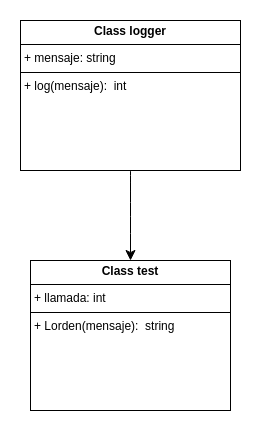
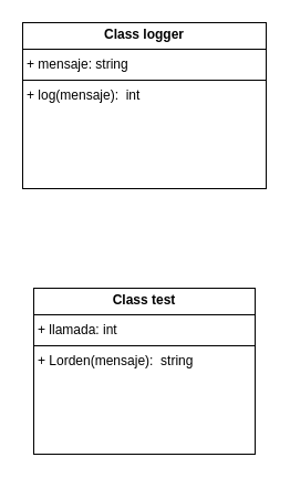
  <mxCell id="0" />
  <mxCell id="1" parent="0" />
- <mxCell id="2" style="edgeStyle=none;curved=1;rounded=0;orthogonalLoop=1;jettySize=auto;html=1;exitX=0.5;exitY=1;exitDx=0;exitDy=0;entryX=0.5;entryY=0;entryDx=0;entryDy=0;fontSize=12;startSize=8;endSize=8;" parent="1" source="3" target="4" edge="1"><mxGeometry relative="1" as="geometry" /></mxCell>
  <mxCell id="3" value="&lt;p style=&quot;margin:0px;margin-top:4px;text-align:center;&quot;&gt;&lt;b&gt;Class logger&lt;/b&gt;&lt;/p&gt;&lt;hr size=&quot;1&quot; style=&quot;border-style:solid;&quot;&gt;&lt;p style=&quot;margin:0px;margin-left:4px;&quot;&gt;+ mensaje: string&lt;/p&gt;&lt;hr size=&quot;1&quot; style=&quot;border-style:solid;&quot;&gt;&lt;p style=&quot;margin:0px;margin-left:4px;&quot;&gt;+ log(mensaje):&amp;nbsp; int&lt;/p&gt;" style="verticalAlign=top;align=left;overflow=fill;html=1;whiteSpace=wrap;" parent="1" vertex="1"><mxGeometry x="20" y="20" width="220" height="150" as="geometry" /></mxCell>
  <mxCell id="4" value="&lt;p style=&quot;margin:0px;margin-top:4px;text-align:center;&quot;&gt;&lt;b&gt;Class test&lt;/b&gt;&lt;/p&gt;&lt;hr size=&quot;1&quot; style=&quot;border-style:solid;&quot;&gt;&lt;p style=&quot;margin:0px;margin-left:4px;&quot;&gt;+ llamada: int&lt;/p&gt;&lt;hr size=&quot;1&quot; style=&quot;border-style:solid;&quot;&gt;&lt;p style=&quot;margin:0px;margin-left:4px;&quot;&gt;+ Lorden(mensaje):&amp;nbsp; string&lt;/p&gt;" style="verticalAlign=top;align=left;overflow=fill;html=1;whiteSpace=wrap;" parent="1" vertex="1"><mxGeometry x="30" y="260" width="200" height="150" as="geometry" /></mxCell>
